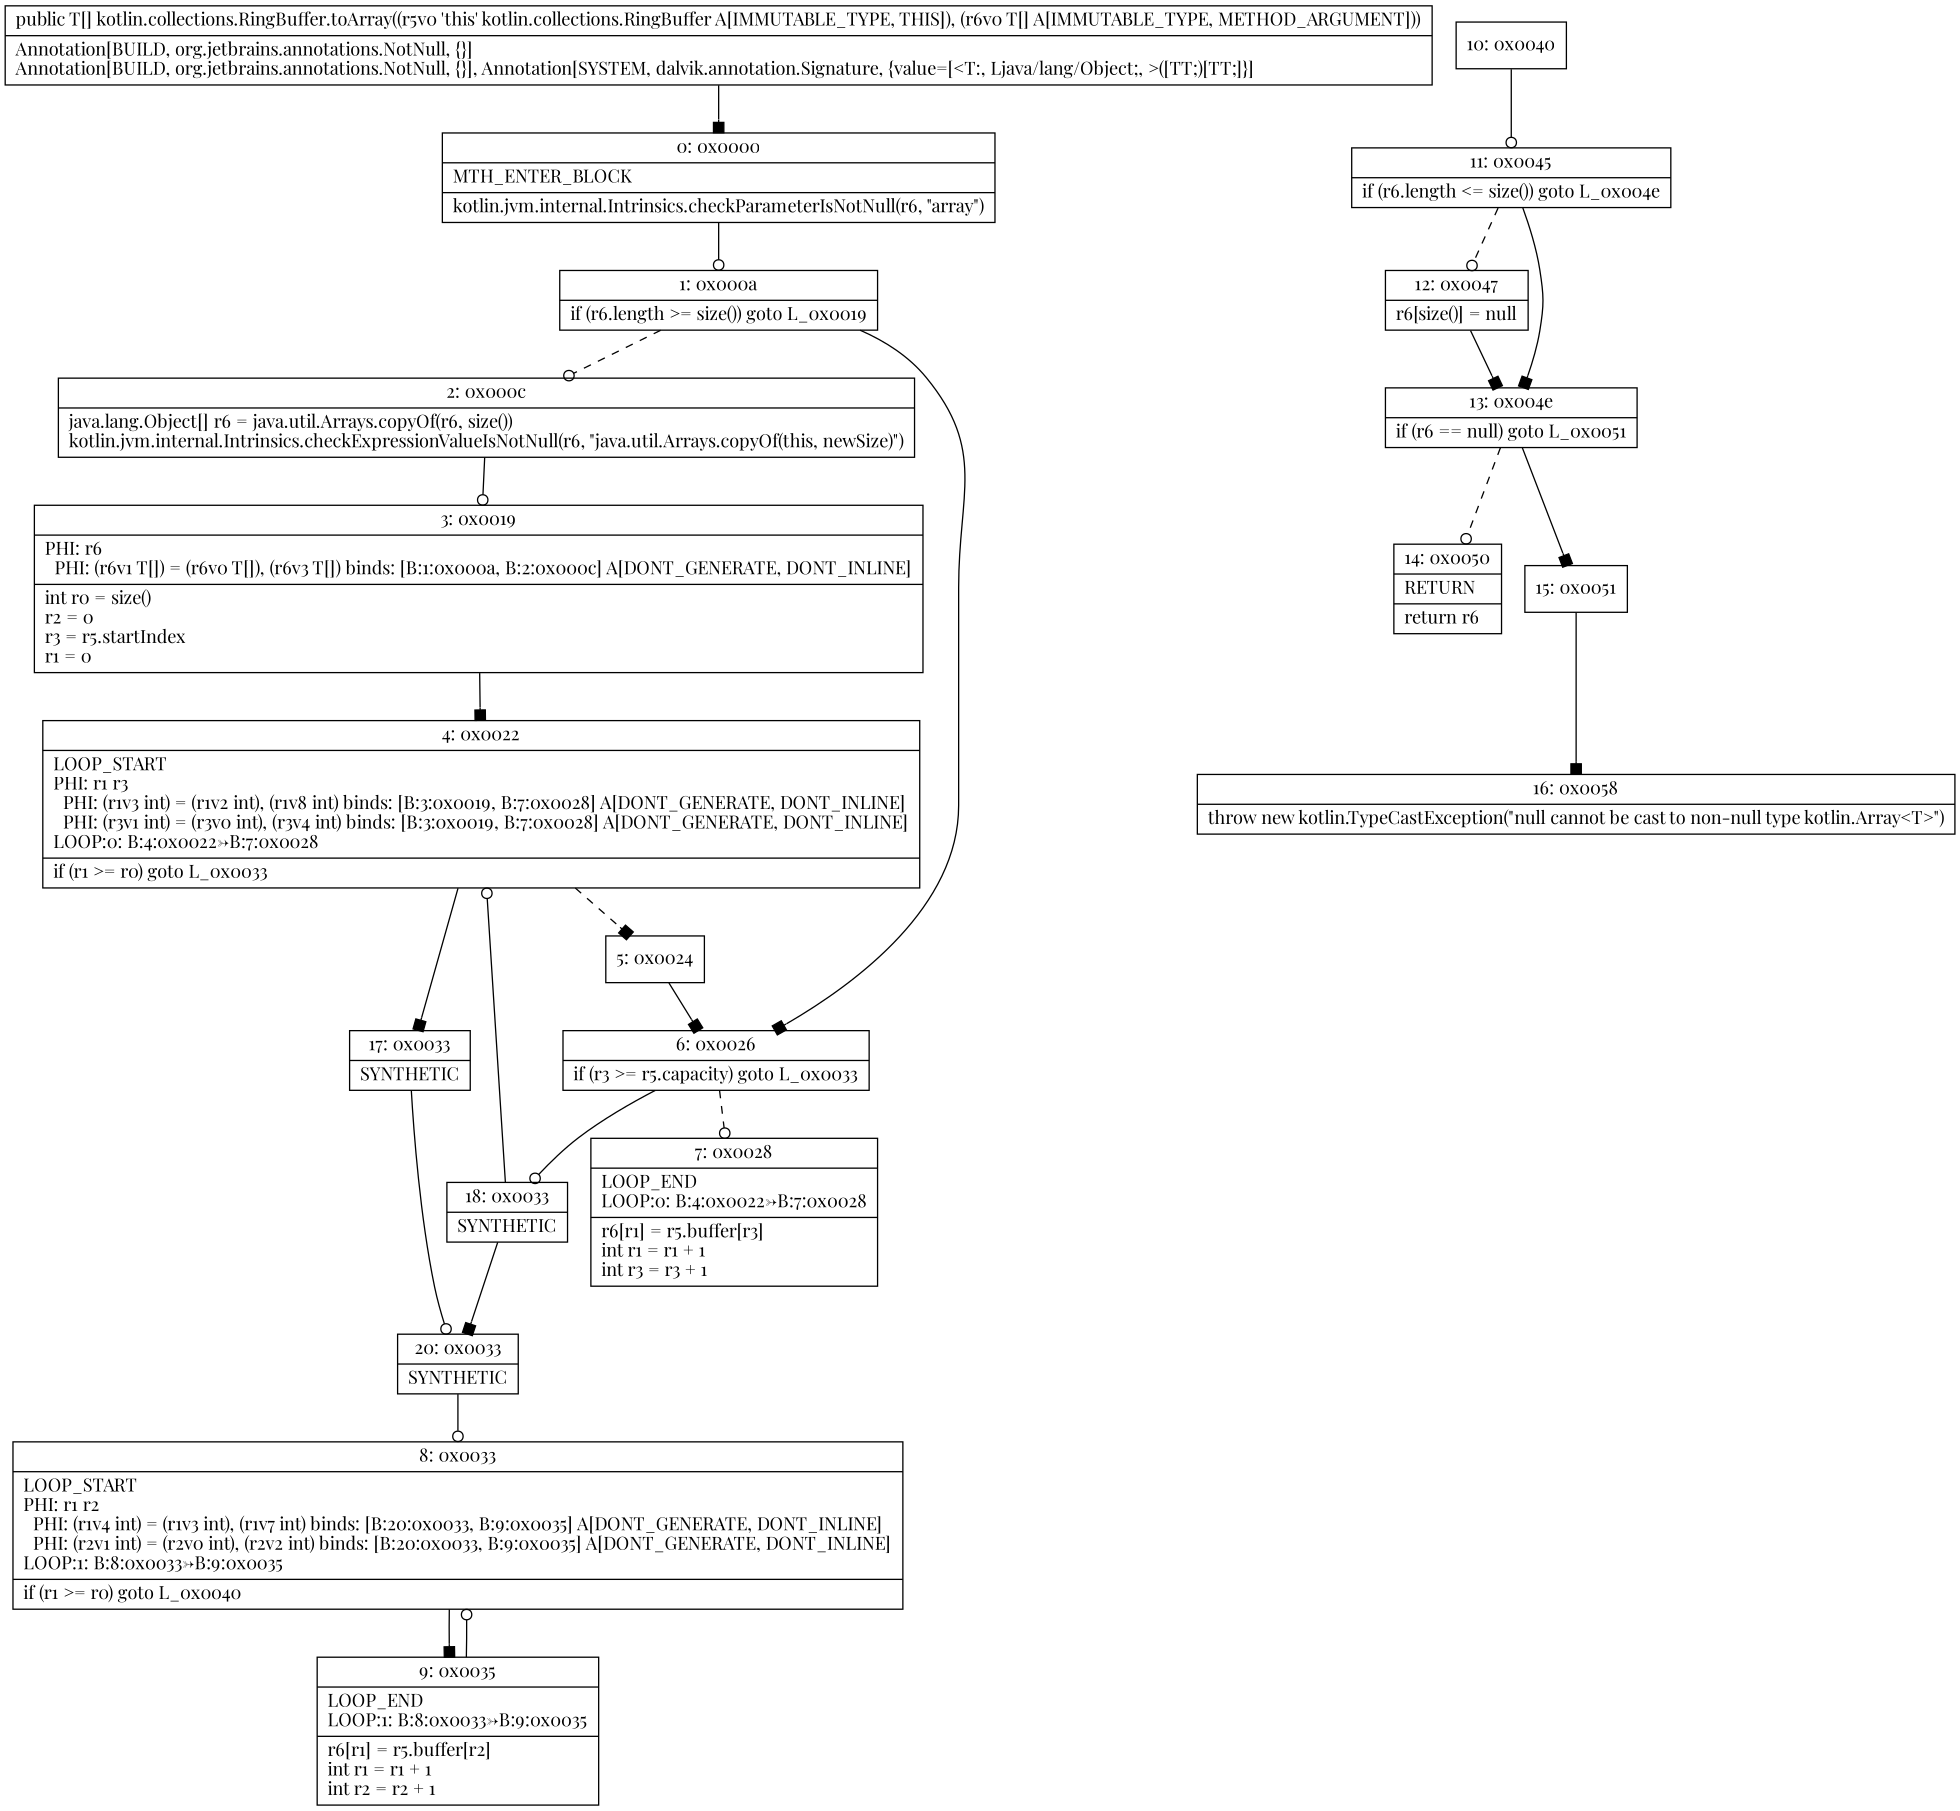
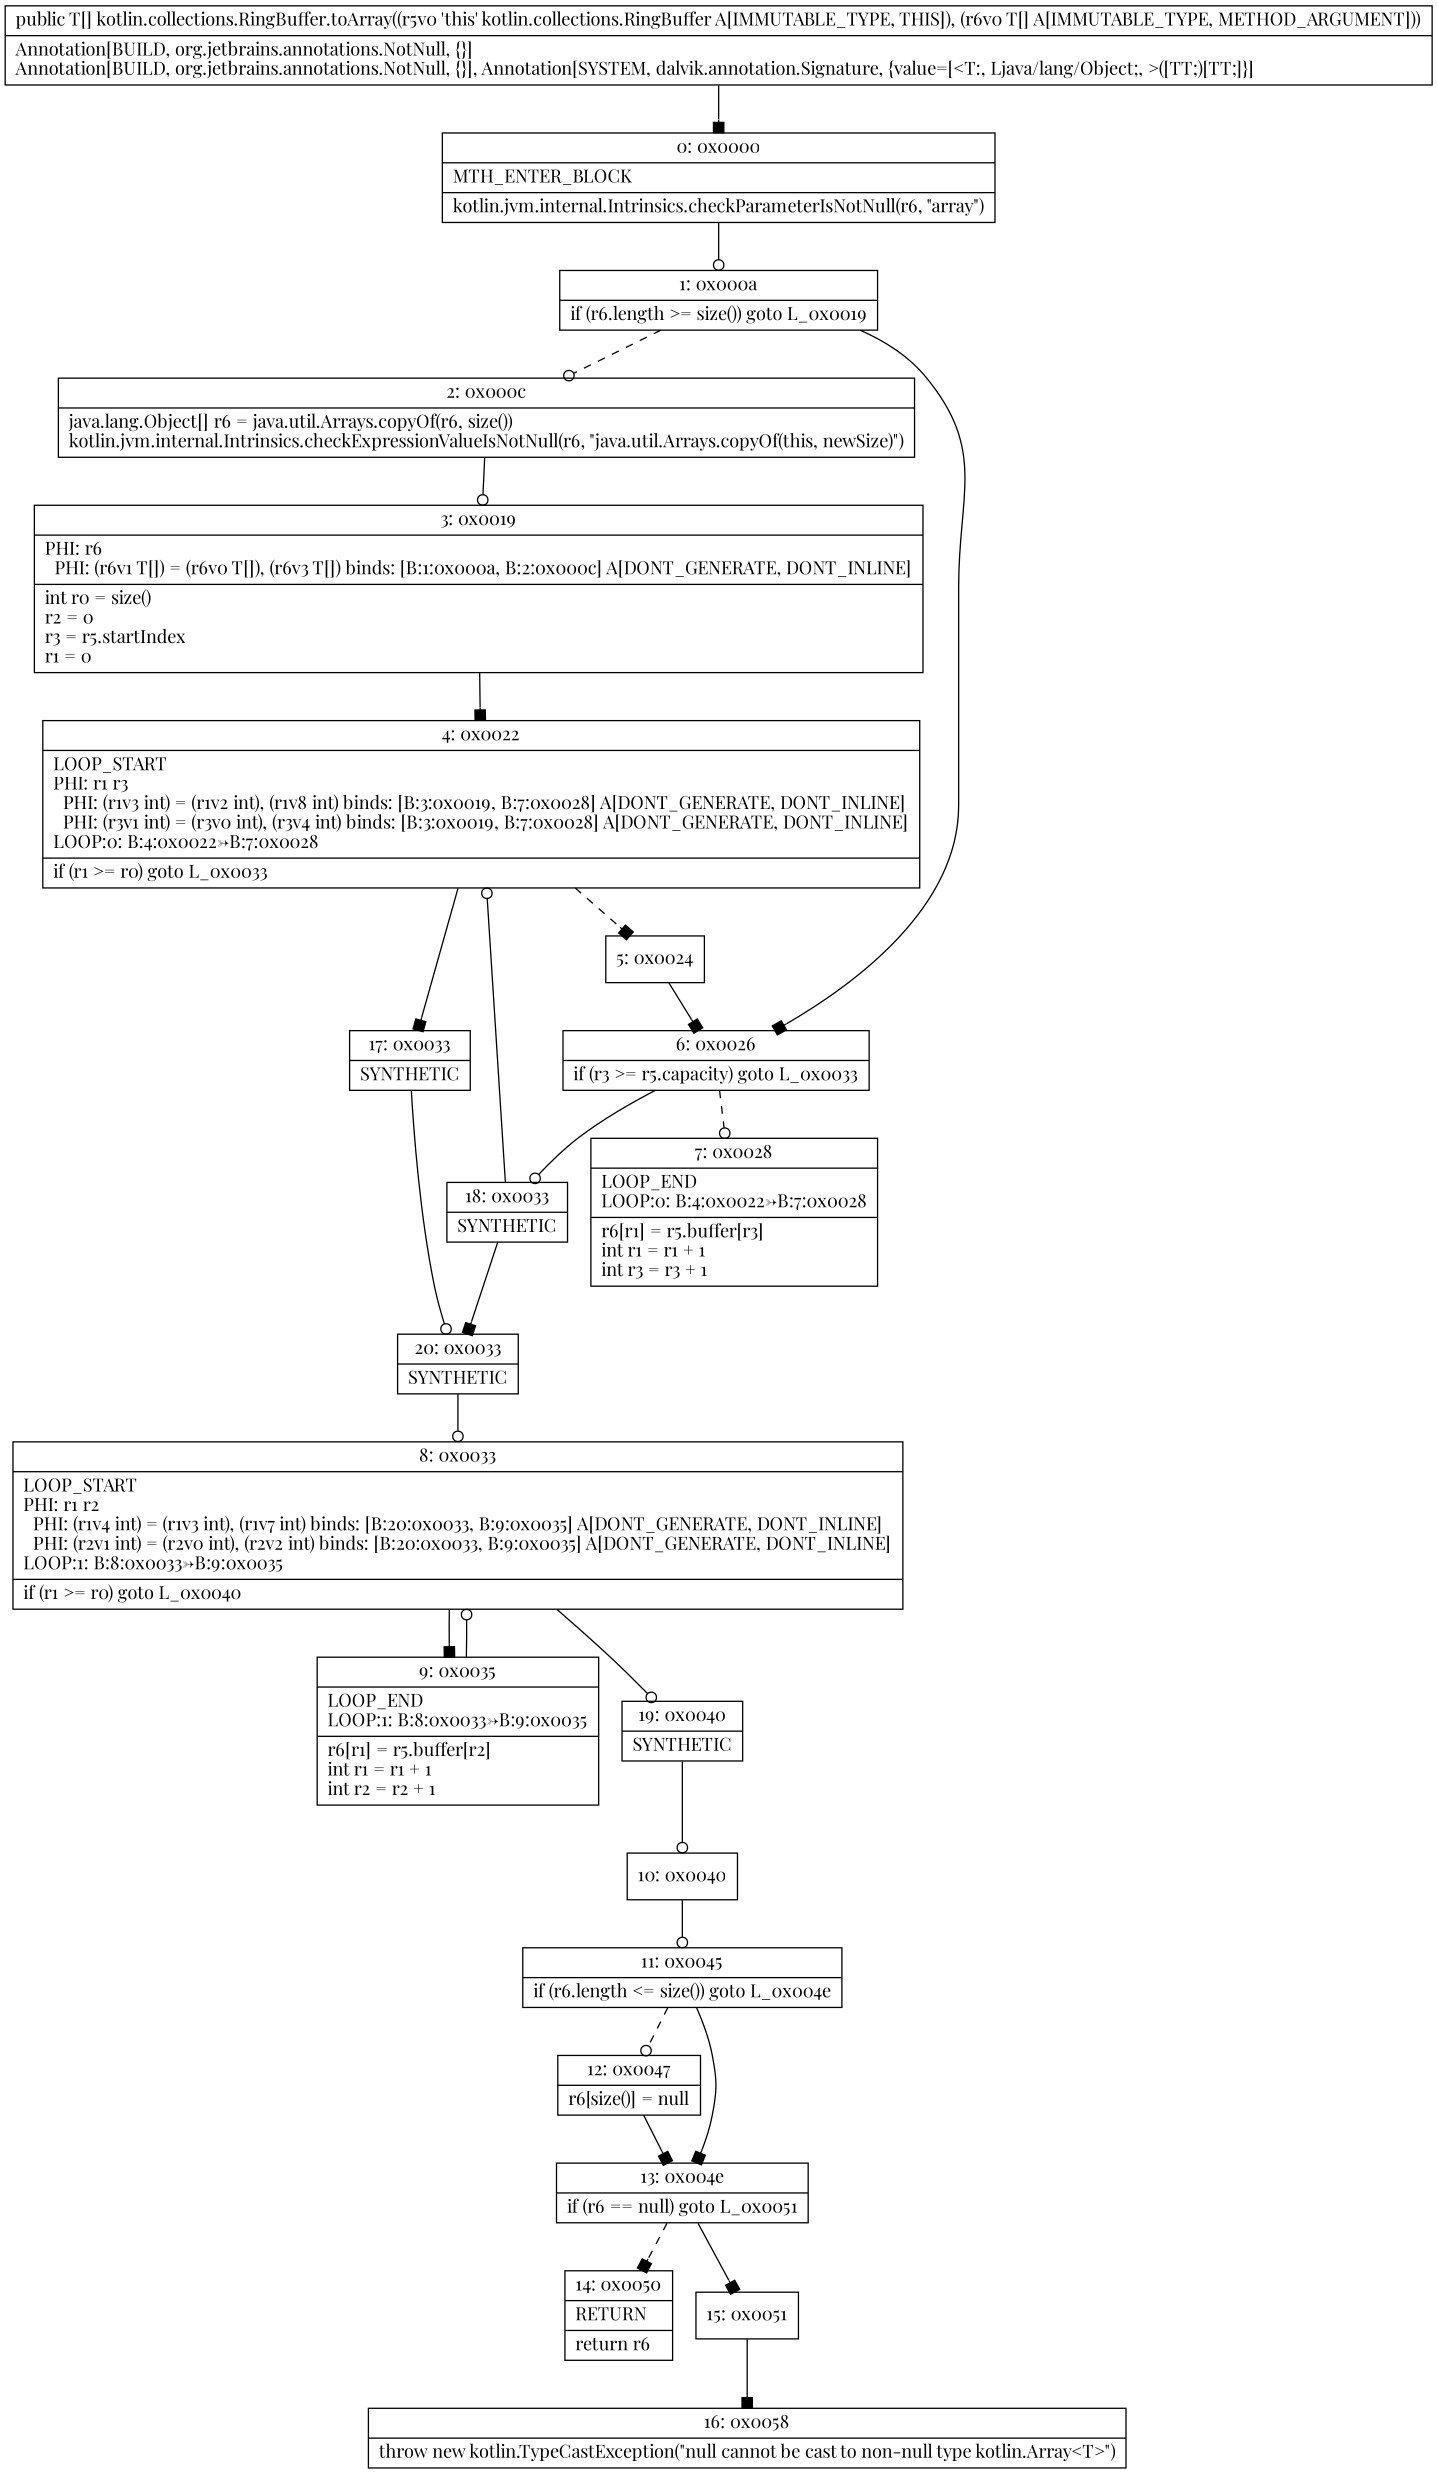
  digraph {
    fontname="Playfair Display"
    node [fontname="Playfair Display" shape=record]
    edge [arrowhead=odot fontname="Playfair Display"]
    n1 [label="{0\:\ 0x0000|MTH_ENTER_BLOCK\l|kotlin.jvm.internal.Intrinsics.checkParameterIsNotNull(r6, \"array\")\l}"]
    n2 [label="{1\:\ 0x000a|if (r6.length \>= size()) goto L_0x0019\l}"]
    n3 [label="{2\:\ 0x000c|java.lang.Object[] r6 = java.util.Arrays.copyOf(r6, size())\lkotlin.jvm.internal.Intrinsics.checkExpressionValueIsNotNull(r6, \"java.util.Arrays.copyOf(this, newSize)\")\l}"]
    n4 [label="{6\:\ 0x0026|if (r3 \>= r5.capacity) goto L_0x0033\l}"]
    n5 [label="{3\:\ 0x0019|PHI: r6 \l  PHI: (r6v1 T[]) = (r6v0 T[]), (r6v3 T[]) binds: [B:1:0x000a, B:2:0x000c] A[DONT_GENERATE, DONT_INLINE]\l|int r0 = size()\lr2 = 0\lr3 = r5.startIndex\lr1 = 0\l}"]
    n6 [label="{4\:\ 0x0022|LOOP_START\lPHI: r1 r3 \l  PHI: (r1v3 int) = (r1v2 int), (r1v8 int) binds: [B:3:0x0019, B:7:0x0028] A[DONT_GENERATE, DONT_INLINE]\l  PHI: (r3v1 int) = (r3v0 int), (r3v4 int) binds: [B:3:0x0019, B:7:0x0028] A[DONT_GENERATE, DONT_INLINE]\lLOOP:0: B:4:0x0022\-\>B:7:0x0028\l|if (r1 \>= r0) goto L_0x0033\l}"]
    n7 [label="{5\:\ 0x0024}"]
    n8 [label="{17\:\ 0x0033|SYNTHETIC\l}"]
    n9 [label="{20\:\ 0x0033|SYNTHETIC\l}"]
    n10 [label="{7\:\ 0x0028|LOOP_END\lLOOP:0: B:4:0x0022\-\>B:7:0x0028\l|r6[r1] = r5.buffer[r3]\lint r1 = r1 + 1\lint r3 = r3 + 1\l}"]
    n11 [label="{18\:\ 0x0033|SYNTHETIC\l}"]
    n12 [label="{8\:\ 0x0033|LOOP_START\lPHI: r1 r2 \l  PHI: (r1v4 int) = (r1v3 int), (r1v7 int) binds: [B:20:0x0033, B:9:0x0035] A[DONT_GENERATE, DONT_INLINE]\l  PHI: (r2v1 int) = (r2v0 int), (r2v2 int) binds: [B:20:0x0033, B:9:0x0035] A[DONT_GENERATE, DONT_INLINE]\lLOOP:1: B:8:0x0033\-\>B:9:0x0035\l|if (r1 \>= r0) goto L_0x0040\l}"]
    n13 [label="{9\:\ 0x0035|LOOP_END\lLOOP:1: B:8:0x0033\-\>B:9:0x0035\l|r6[r1] = r5.buffer[r2]\lint r1 = r1 + 1\lint r2 = r2 + 1\l}"]
+   n14 [label="{19\:\ 0x0040|SYNTHETIC\l}"]
    n15 [label="{10\:\ 0x0040}"]
    n16 [label="{11\:\ 0x0045|if (r6.length \<= size()) goto L_0x004e\l}"]
    n17 [label="{12\:\ 0x0047|r6[size()] = null\l}"]
    n18 [label="{13\:\ 0x004e|if (r6 == null) goto L_0x0051\l}"]
    n19 [label="{14\:\ 0x0050|RETURN\l|return r6\l}"]
    n20 [label="{15\:\ 0x0051}"]
    n21 [label="{16\:\ 0x0058|throw new kotlin.TypeCastException(\"null cannot be cast to non\-null type kotlin.Array\<T\>\")\l}"]
    n22 [label="{public T[] kotlin.collections.RingBuffer.toArray((r5v0 'this' kotlin.collections.RingBuffer A[IMMUTABLE_TYPE, THIS]), (r6v0 T[] A[IMMUTABLE_TYPE, METHOD_ARGUMENT]))  | Annotation[BUILD, org.jetbrains.annotations.NotNull, \{\}]\lAnnotation[BUILD, org.jetbrains.annotations.NotNull, \{\}], Annotation[SYSTEM, dalvik.annotation.Signature, \{value=[\<T:, Ljava\/lang\/Object;, \>([TT;)[TT;]\}]\l}"]
    n1 -> n2
    n2 -> n3 [style=dashed]
    n2 -> n4 [arrowhead=box]
    n3 -> n5
    n4 -> n10 [style=dashed]
    n4 -> n11
    n5 -> n6 [arrowhead=box]
    n6 -> n7 [arrowhead=box style=dashed]
    n6 -> n8 [arrowhead=box]
    n7 -> n4 [arrowhead=box]
    n8 -> n9
    n9 -> n12
    n11 -> n6
    n11 -> n9 [arrowhead=box]
    n12 -> n13 [arrowhead=box style=solid]
+   n12 -> n14
    n13 -> n12
+   n14 -> n15
    n15 -> n16
    n16 -> n17 [style=dashed]
    n16 -> n18 [arrowhead=box]
    n17 -> n18 [arrowhead=box]
-   n18 -> n19 [style=dashed]
+   n18 -> n19 [arrowhead=box style=dashed]
    n18 -> n20 [arrowhead=box]
    n20 -> n21 [arrowhead=box]
    n22 -> n1 [arrowhead=box]
  }
